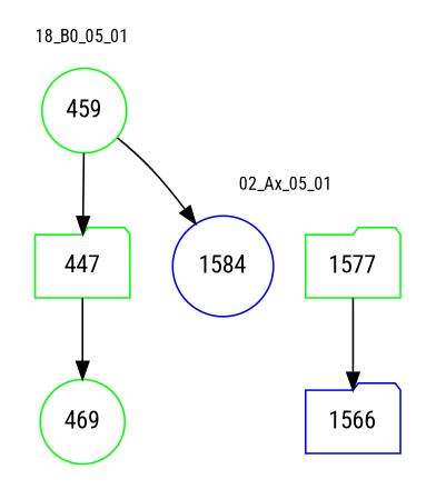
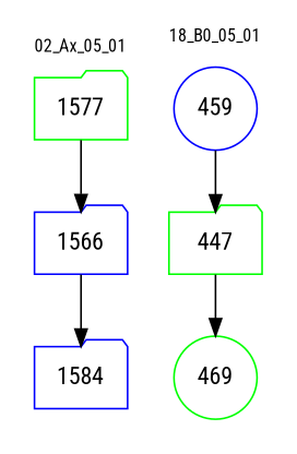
  digraph {
    fontname="Roboto Condensed"
    node [color=green fontname="Roboto Condensed" shape=folder]
    edge [color=black fontname="Roboto Condensed"]
    n1 [label=1577]
    n2 [color=blue label=1566]
-   n3 [color=blue label=1584 shape=circle]
-   n4 [label=459 shape=circle]
+   n3 [color=blue label=1584]
+   n4 [color=blue label=459 shape=circle]
    n5 [label=447]
    n6 [label=469 shape=circle]
    subgraph cluster_1 {
      color=white
      fontsize=10
      label="02_Ax_05_01"
      n1
      n2
      n3
    }
    subgraph cluster_2 {
      color=white
      fontsize=10
      label="18_B0_05_01"
      n4
      n5
      n6
    }
    n1 -> n2
-   n4 -> n3
+   n2 -> n3
    n4 -> n5
    n5 -> n6
  }
